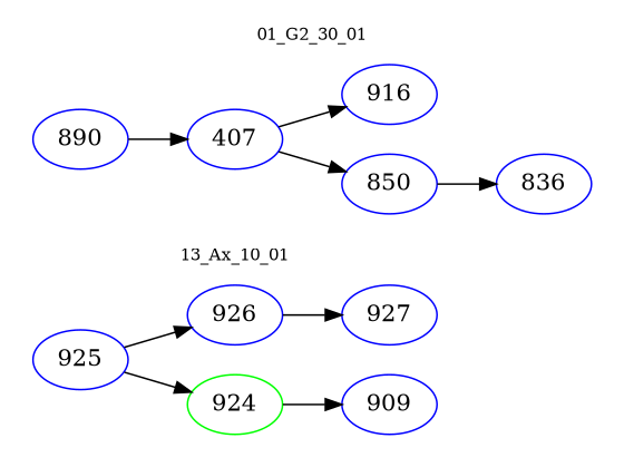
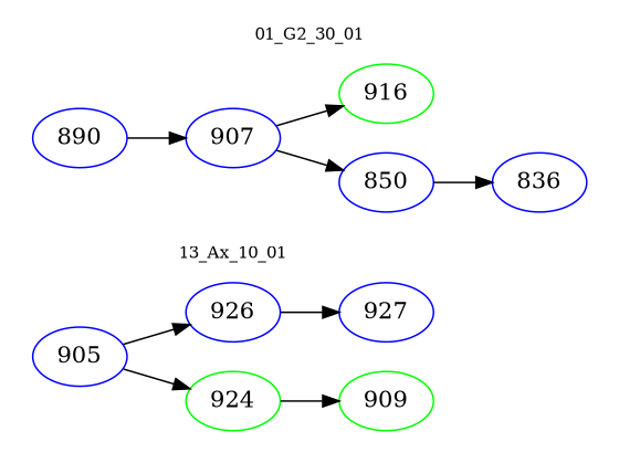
  digraph {
    rankdir=LR
    node [color=blue]
    edge [color=black]
-   n1 [label=925]
+   n1 [label=905]
    n2 [color=green label=924]
    n3 [label=926]
-   n4 [label=909]
+   n4 [color=green label=909]
    n5 [label=927]
    n6 [label=890]
    n7 [label=850]
-   n8 [label=407]
+   n8 [label=907]
    n9 [label=836]
-   n10 [label=916]
+   n10 [color=green label=916]
    subgraph cluster_1 {
      color=white
      fontsize=10
      label="13_Ax_10_01"
      n1
      n2
      n3
      n4
      n5
    }
    subgraph cluster_2 {
      color=white
      fontsize=10
      label="01_G2_30_01"
      n6
      n7
      n8
      n9
      n10
    }
    n1 -> n2
    n1 -> n3
    n2 -> n4
    n3 -> n5
    n6 -> n8
    n7 -> n9
    n8 -> n7
    n8 -> n10
  }
